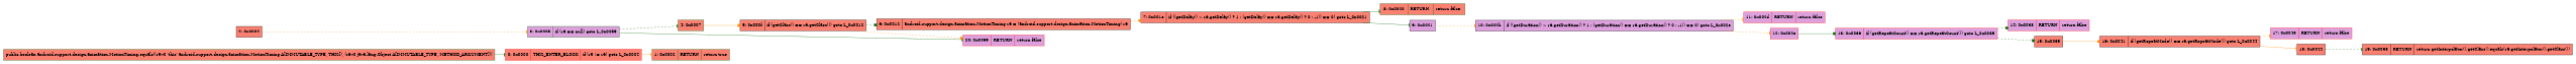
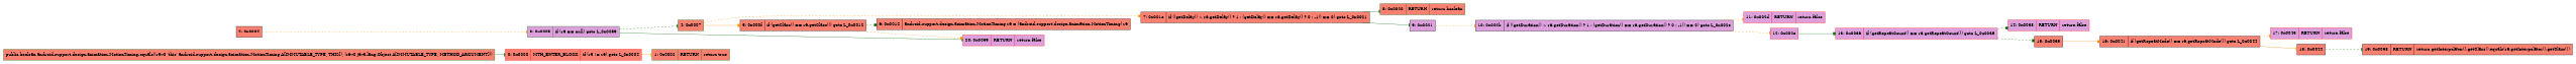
  digraph {
    rankdir=LR
    node [color=black fillcolor=salmon shape=record style=filled]
    edge [arrowhead=tee color=darkorange style=dashed]
-   n1 [color=red label="{0\:\ 0x0000|THIS_ENTER_BLOCK\l|if (r5 != r6) goto L_0x0004\l}"]
+   n1 [color=red label="{0\:\ 0x0000|MTH_ENTER_BLOCK\l|if (r5 != r6) goto L_0x0004\l}"]
    n2 [color=darkgreen label="{1\:\ 0x0002|RETURN\l|return true\l}"]
    n3 [label="{2\:\ 0x0004}"]
    n4 [color=darkgreen fillcolor=plum label="{3\:\ 0x0005|if (r6 == null) goto L_0x0059\l}"]
    n5 [color=darkgreen label="{4\:\ 0x0007}"]
    n6 [color=red fillcolor=plum label="{20\:\ 0x0059|RETURN\l|return false\l}"]
    n7 [label="{5\:\ 0x000f|if (getClass() == r6.getClass()) goto L_0x0012\l}"]
    n8 [label="{6\:\ 0x0012|android.support.design.animation.MotionTiming r6 = (android.support.design.animation.MotionTiming) r6\l}"]
    n9 [label="{7\:\ 0x001e|if ((getDelay() \> r6.getDelay() ? 1 : (getDelay() == r6.getDelay() ? 0 : \-1)) == 0) goto L_0x0021\l}"]
-   n10 [color=darkgreen label="{8\:\ 0x0020|RETURN\l|return false\l}"]
+   n10 [color=darkgreen label="{8\:\ 0x0020|RETURN\l|return boolean\l}"]
    n11 [fillcolor=plum label="{9\:\ 0x0021}"]
    n12 [fillcolor=plum label="{10\:\ 0x002b|if ((getDuration() \> r6.getDuration() ? 1 : (getDuration() == r6.getDuration() ? 0 : \-1)) == 0) goto L_0x002e\l}"]
    n13 [color=red fillcolor=plum label="{11\:\ 0x002d|RETURN\l|return false\l}"]
    n14 [color=red fillcolor=plum label="{12\:\ 0x002e}"]
    n15 [color=red fillcolor=plum label="{13\:\ 0x0036|if (getRepeatCount() == r6.getRepeatCount()) goto L_0x0039\l}"]
    n16 [color=red fillcolor=plum label="{14\:\ 0x0038|RETURN\l|return false\l}"]
    n17 [label="{15\:\ 0x0039}"]
    n18 [label="{16\:\ 0x0041|if (getRepeatMode() == r6.getRepeatMode()) goto L_0x0044\l}"]
    n19 [color=red fillcolor=plum label="{17\:\ 0x0043|RETURN\l|return false\l}"]
    n20 [label="{18\:\ 0x0044}"]
    n21 [label="{19\:\ 0x0058|RETURN\l|return getInterpolator().getClass().equals(r6.getInterpolator().getClass())\l}"]
    n22 [color=darkgreen label="{public boolean android.support.design.animation.MotionTiming.equals((r5v0 'this' android.support.design.animation.MotionTiming A[IMMUTABLE_TYPE, THIS]), (r6v0 java.lang.Object A[IMMUTABLE_TYPE, METHOD_ARGUMENT])) }"]
    n1 -> n2 [style=solid]
    n3 -> n4
    n4 -> n5 [color=darkgreen]
    n4 -> n6 [color=darkgreen style=solid]
    n5 -> n7 [arrowhead=box style=solid]
    n7 -> n6 [arrowhead=box]
    n7 -> n8 [arrowhead=box color=darkgreen]
-   n8 -> n9 [arrowhead=box]
+   n5 -> n9 [arrowhead=box]
    n9 -> n10 [color=darkgreen style=solid]
    n9 -> n11 [color=darkgreen style=solid]
    n11 -> n12
    n12 -> n13
    n12 -> n14
    n14 -> n15 [arrowhead=box color=darkgreen style=solid]
    n15 -> n16 [arrowhead=box color=darkgreen]
    n15 -> n17 [arrowhead=box color=darkgreen]
    n17 -> n18 [arrowhead=box style=solid]
    n18 -> n19
    n18 -> n20 [style=solid]
    n20 -> n21 [color=darkgreen]
    n22 -> n1 [color=darkgreen style=solid]
  }
